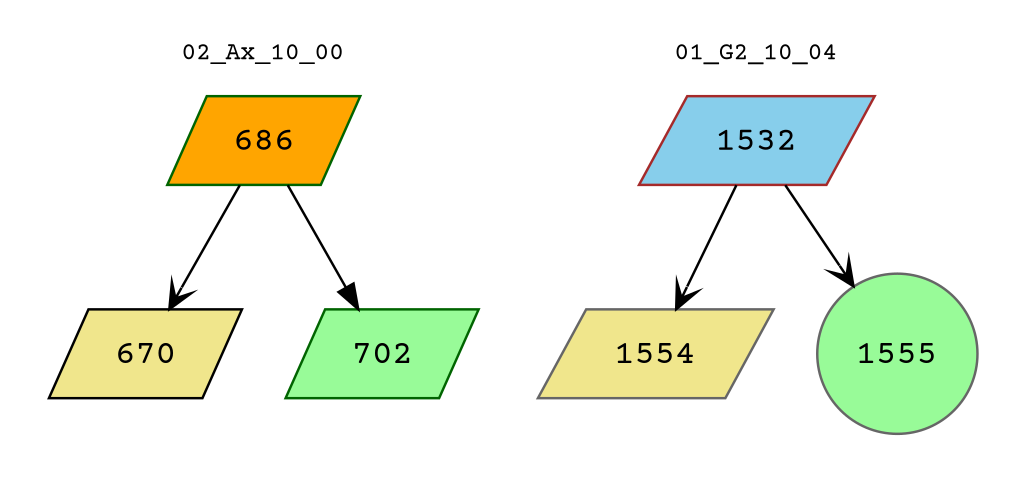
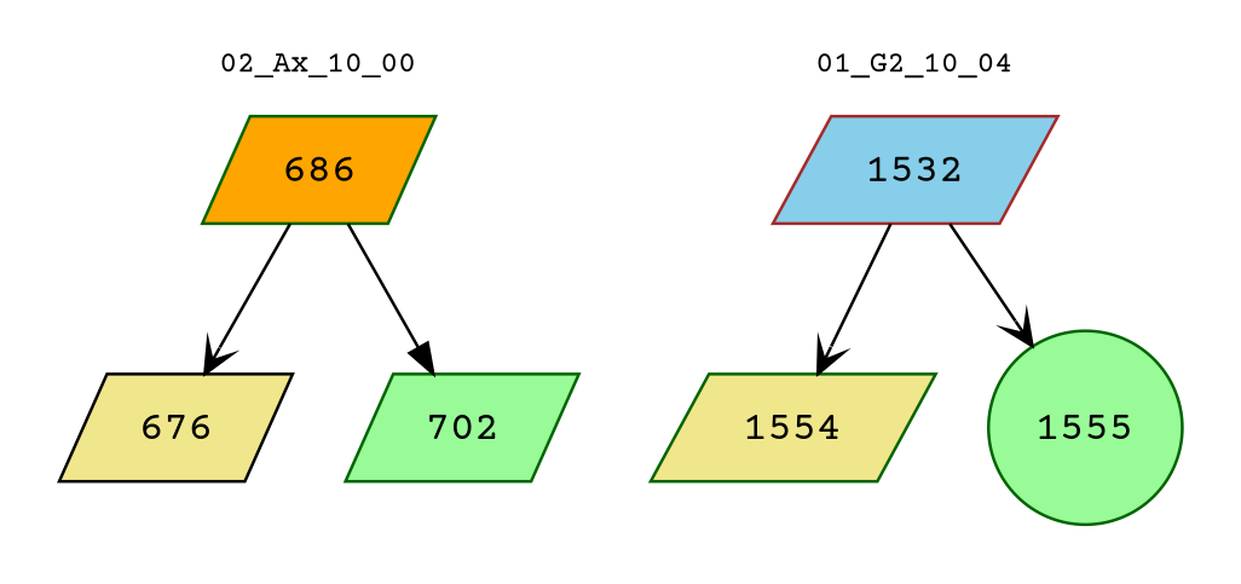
  digraph {
    fontname="Courier Prime"
    node [color=darkgreen fillcolor=khaki fontname="Courier Prime" shape=parallelogram style=filled]
    edge [arrowhead=vee color=black fontname="Courier Prime"]
    n1 [fillcolor=orange label=686]
-   n2 [color=black label=670]
+   n2 [color=black label=676]
    n3 [fillcolor=palegreen label=702]
    n4 [color=brown fillcolor=skyblue label=1532]
-   n5 [color=gray40 label=1554]
-   n6 [color=gray40 fillcolor=palegreen label=1555 shape=circle]
+   n5 [label=1554]
+   n6 [fillcolor=palegreen label=1555 shape=circle]
    subgraph cluster_1 {
      color=white
      fontsize=10
      label="02_Ax_10_00"
      n1
      n2
      n3
    }
    subgraph cluster_2 {
      color=white
      fontsize=10
      label="01_G2_10_04"
      n4
      n5
      n6
    }
    n1 -> n2
    n1 -> n3 [arrowhead=normal]
    n4 -> n5
    n4 -> n6
  }
